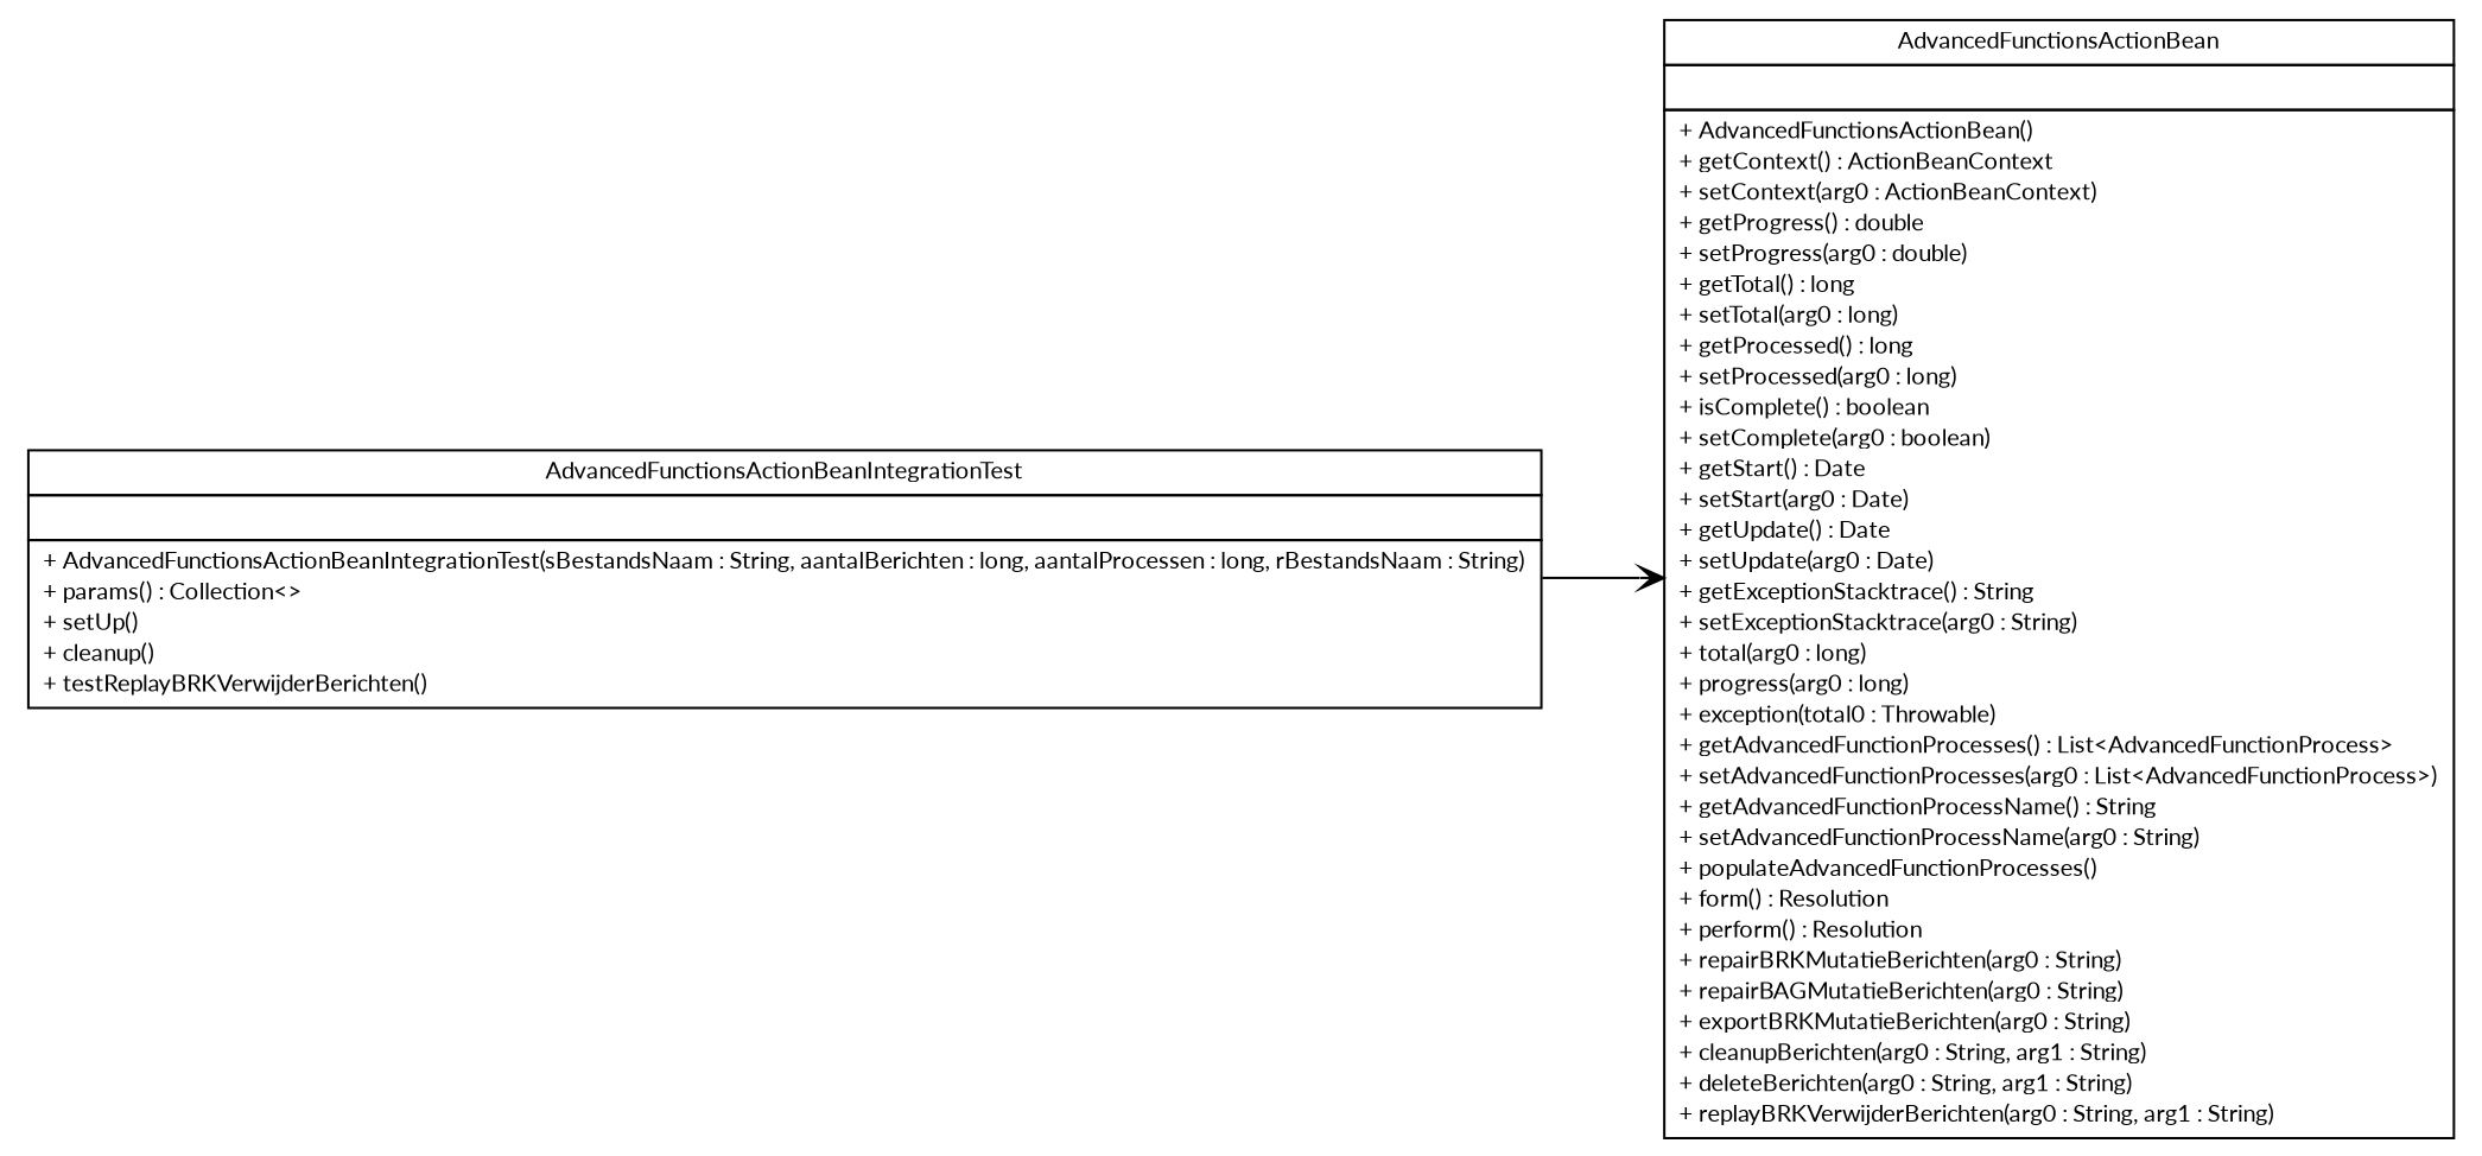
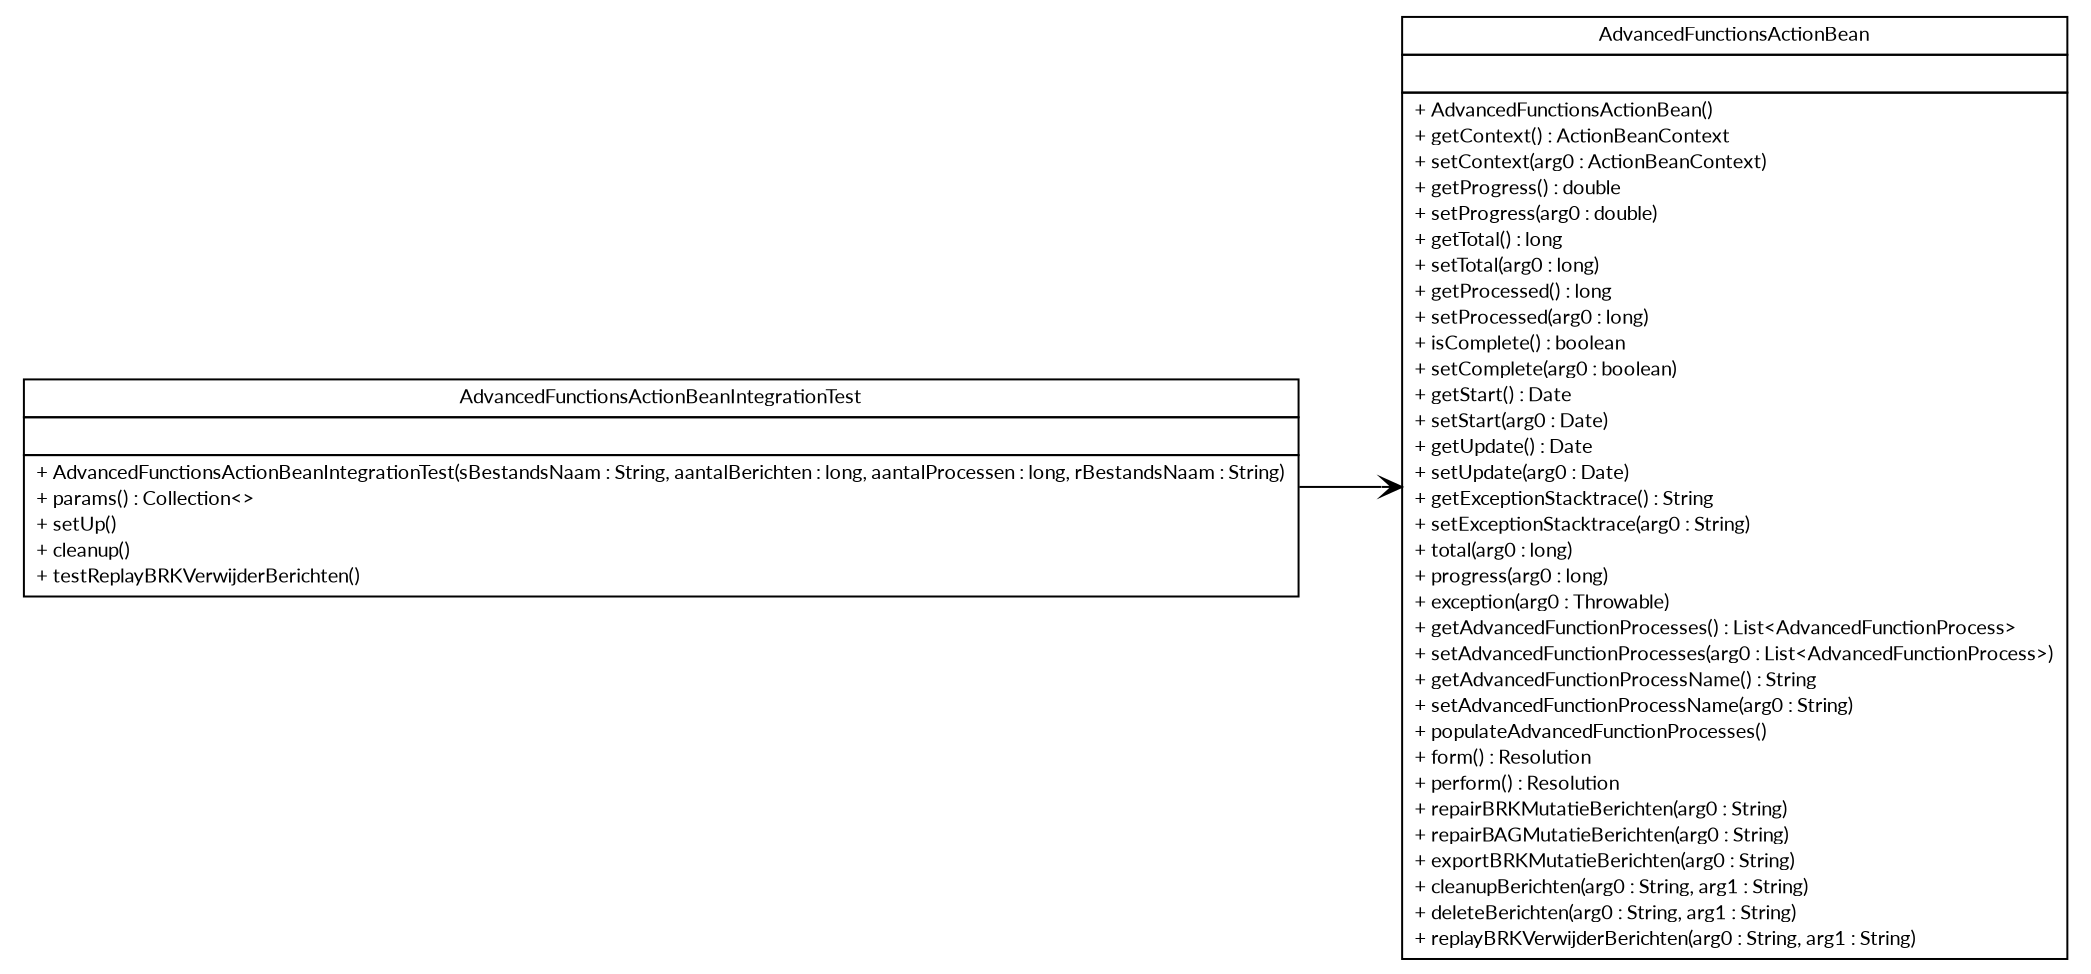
  digraph {
    nodesep=0.25
    ranksep=0.5
    rankdir=LR
    fontname=Lato
    node [fontcolor=black fontname=Lato fontsize=10.0 shape=plaintext]
    n1 [label=<<table title="nl.b3p.brmo.service.stripes.AdvancedFunctionsActionBeanIntegrationTest" border="0" cellborder="1" cellspacing="0" cellpadding="2" port="p" href="./AdvancedFunctionsActionBeanIntegrationTest.html"> 		<tr><td><table border="0" cellspacing="0" cellpadding="1"> <tr><td align="center" balign="center"> AdvancedFunctionsActionBeanIntegrationTest </td></tr> 		</table></td></tr> 		<tr><td><table border="0" cellspacing="0" cellpadding="1"> <tr><td align="left" balign="left">  </td></tr> 		</table></td></tr> 		<tr><td><table border="0" cellspacing="0" cellpadding="1"> <tr><td align="left" balign="left"> + AdvancedFunctionsActionBeanIntegrationTest(sBestandsNaam : String, aantalBerichten : long, aantalProcessen : long, rBestandsNaam : String) </td></tr> <tr><td align="left" balign="left"> + params() : Collection&lt;&gt; </td></tr> <tr><td align="left" balign="left"> + setUp() </td></tr> <tr><td align="left" balign="left"> + cleanup() </td></tr> <tr><td align="left" balign="left"> + testReplayBRKVerwijderBerichten() </td></tr> 		</table></td></tr> 		</table>>]
-   n2 [label=<<table title="nl.b3p.brmo.service.stripes.AdvancedFunctionsActionBean" border="0" cellborder="1" cellspacing="0" cellpadding="2" port="p"> 		<tr><td><table border="0" cellspacing="0" cellpadding="1"> <tr><td align="center" balign="center"> AdvancedFunctionsActionBean </td></tr> 		</table></td></tr> 		<tr><td><table border="0" cellspacing="0" cellpadding="1"> <tr><td align="left" balign="left">  </td></tr> 		</table></td></tr> 		<tr><td><table border="0" cellspacing="0" cellpadding="1"> <tr><td align="left" balign="left"> + AdvancedFunctionsActionBean() </td></tr> <tr><td align="left" balign="left"> + getContext() : ActionBeanContext </td></tr> <tr><td align="left" balign="left"> + setContext(arg0 : ActionBeanContext) </td></tr> <tr><td align="left" balign="left"> + getProgress() : double </td></tr> <tr><td align="left" balign="left"> + setProgress(arg0 : double) </td></tr> <tr><td align="left" balign="left"> + getTotal() : long </td></tr> <tr><td align="left" balign="left"> + setTotal(arg0 : long) </td></tr> <tr><td align="left" balign="left"> + getProcessed() : long </td></tr> <tr><td align="left" balign="left"> + setProcessed(arg0 : long) </td></tr> <tr><td align="left" balign="left"> + isComplete() : boolean </td></tr> <tr><td align="left" balign="left"> + setComplete(arg0 : boolean) </td></tr> <tr><td align="left" balign="left"> + getStart() : Date </td></tr> <tr><td align="left" balign="left"> + setStart(arg0 : Date) </td></tr> <tr><td align="left" balign="left"> + getUpdate() : Date </td></tr> <tr><td align="left" balign="left"> + setUpdate(arg0 : Date) </td></tr> <tr><td align="left" balign="left"> + getExceptionStacktrace() : String </td></tr> <tr><td align="left" balign="left"> + setExceptionStacktrace(arg0 : String) </td></tr> <tr><td align="left" balign="left"> + total(arg0 : long) </td></tr> <tr><td align="left" balign="left"> + progress(arg0 : long) </td></tr> <tr><td align="left" balign="left"> + exception(total0 : Throwable) </td></tr> <tr><td align="left" balign="left"> + getAdvancedFunctionProcesses() : List&lt;AdvancedFunctionProcess&gt; </td></tr> <tr><td align="left" balign="left"> + setAdvancedFunctionProcesses(arg0 : List&lt;AdvancedFunctionProcess&gt;) </td></tr> <tr><td align="left" balign="left"> + getAdvancedFunctionProcessName() : String </td></tr> <tr><td align="left" balign="left"> + setAdvancedFunctionProcessName(arg0 : String) </td></tr> <tr><td align="left" balign="left"> + populateAdvancedFunctionProcesses() </td></tr> <tr><td align="left" balign="left"> + form() : Resolution </td></tr> <tr><td align="left" balign="left"> + perform() : Resolution </td></tr> <tr><td align="left" balign="left"> + repairBRKMutatieBerichten(arg0 : String) </td></tr> <tr><td align="left" balign="left"> + repairBAGMutatieBerichten(arg0 : String) </td></tr> <tr><td align="left" balign="left"> + exportBRKMutatieBerichten(arg0 : String) </td></tr> <tr><td align="left" balign="left"> + cleanupBerichten(arg0 : String, arg1 : String) </td></tr> <tr><td align="left" balign="left"> + deleteBerichten(arg0 : String, arg1 : String) </td></tr> <tr><td align="left" balign="left"> + replayBRKVerwijderBerichten(arg0 : String, arg1 : String) </td></tr> 		</table></td></tr> 		</table>>]
+   n2 [label=<<table title="nl.b3p.brmo.service.stripes.AdvancedFunctionsActionBean" border="0" cellborder="1" cellspacing="0" cellpadding="2" port="p"> 		<tr><td><table border="0" cellspacing="0" cellpadding="1"> <tr><td align="center" balign="center"> AdvancedFunctionsActionBean </td></tr> 		</table></td></tr> 		<tr><td><table border="0" cellspacing="0" cellpadding="1"> <tr><td align="left" balign="left">  </td></tr> 		</table></td></tr> 		<tr><td><table border="0" cellspacing="0" cellpadding="1"> <tr><td align="left" balign="left"> + AdvancedFunctionsActionBean() </td></tr> <tr><td align="left" balign="left"> + getContext() : ActionBeanContext </td></tr> <tr><td align="left" balign="left"> + setContext(arg0 : ActionBeanContext) </td></tr> <tr><td align="left" balign="left"> + getProgress() : double </td></tr> <tr><td align="left" balign="left"> + setProgress(arg0 : double) </td></tr> <tr><td align="left" balign="left"> + getTotal() : long </td></tr> <tr><td align="left" balign="left"> + setTotal(arg0 : long) </td></tr> <tr><td align="left" balign="left"> + getProcessed() : long </td></tr> <tr><td align="left" balign="left"> + setProcessed(arg0 : long) </td></tr> <tr><td align="left" balign="left"> + isComplete() : boolean </td></tr> <tr><td align="left" balign="left"> + setComplete(arg0 : boolean) </td></tr> <tr><td align="left" balign="left"> + getStart() : Date </td></tr> <tr><td align="left" balign="left"> + setStart(arg0 : Date) </td></tr> <tr><td align="left" balign="left"> + getUpdate() : Date </td></tr> <tr><td align="left" balign="left"> + setUpdate(arg0 : Date) </td></tr> <tr><td align="left" balign="left"> + getExceptionStacktrace() : String </td></tr> <tr><td align="left" balign="left"> + setExceptionStacktrace(arg0 : String) </td></tr> <tr><td align="left" balign="left"> + total(arg0 : long) </td></tr> <tr><td align="left" balign="left"> + progress(arg0 : long) </td></tr> <tr><td align="left" balign="left"> + exception(arg0 : Throwable) </td></tr> <tr><td align="left" balign="left"> + getAdvancedFunctionProcesses() : List&lt;AdvancedFunctionProcess&gt; </td></tr> <tr><td align="left" balign="left"> + setAdvancedFunctionProcesses(arg0 : List&lt;AdvancedFunctionProcess&gt;) </td></tr> <tr><td align="left" balign="left"> + getAdvancedFunctionProcessName() : String </td></tr> <tr><td align="left" balign="left"> + setAdvancedFunctionProcessName(arg0 : String) </td></tr> <tr><td align="left" balign="left"> + populateAdvancedFunctionProcesses() </td></tr> <tr><td align="left" balign="left"> + form() : Resolution </td></tr> <tr><td align="left" balign="left"> + perform() : Resolution </td></tr> <tr><td align="left" balign="left"> + repairBRKMutatieBerichten(arg0 : String) </td></tr> <tr><td align="left" balign="left"> + repairBAGMutatieBerichten(arg0 : String) </td></tr> <tr><td align="left" balign="left"> + exportBRKMutatieBerichten(arg0 : String) </td></tr> <tr><td align="left" balign="left"> + cleanupBerichten(arg0 : String, arg1 : String) </td></tr> <tr><td align="left" balign="left"> + deleteBerichten(arg0 : String, arg1 : String) </td></tr> <tr><td align="left" balign="left"> + replayBRKVerwijderBerichten(arg0 : String, arg1 : String) </td></tr> 		</table></td></tr> 		</table>>]
    n1 -> n2 [arrowhead=open color=black fontcolor=black fontname=Lato fontsize=10.0 headport=p labelfontname=Helvetica labelfontsize=10 tailport=p]
  }
